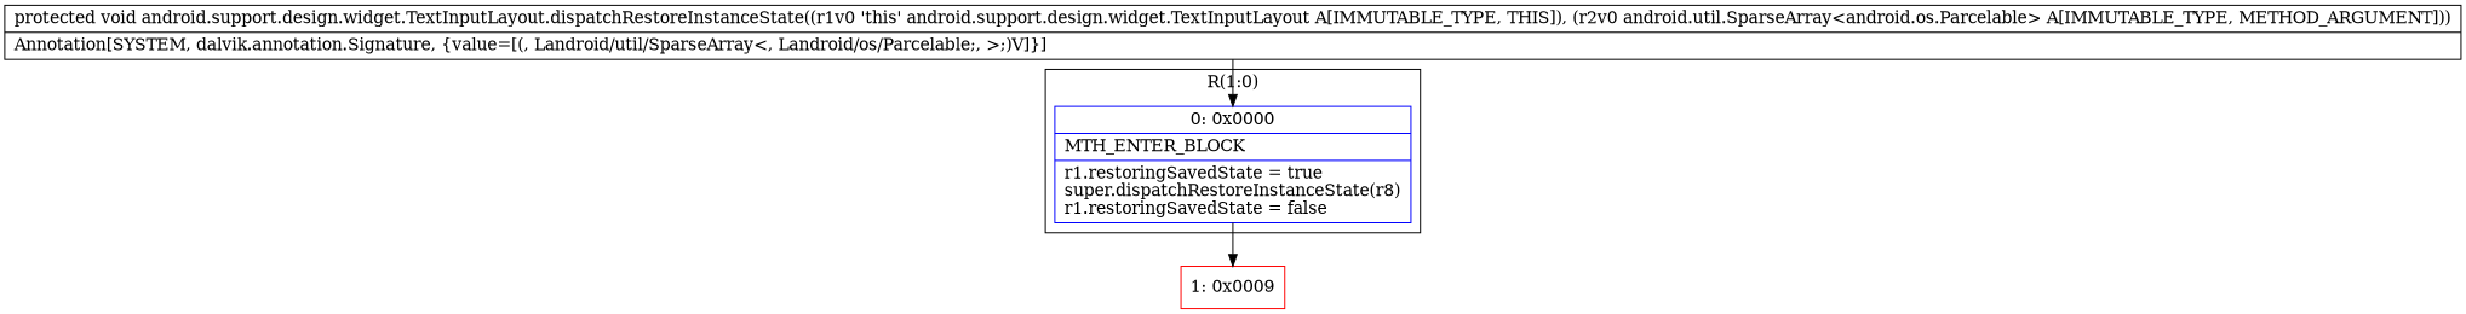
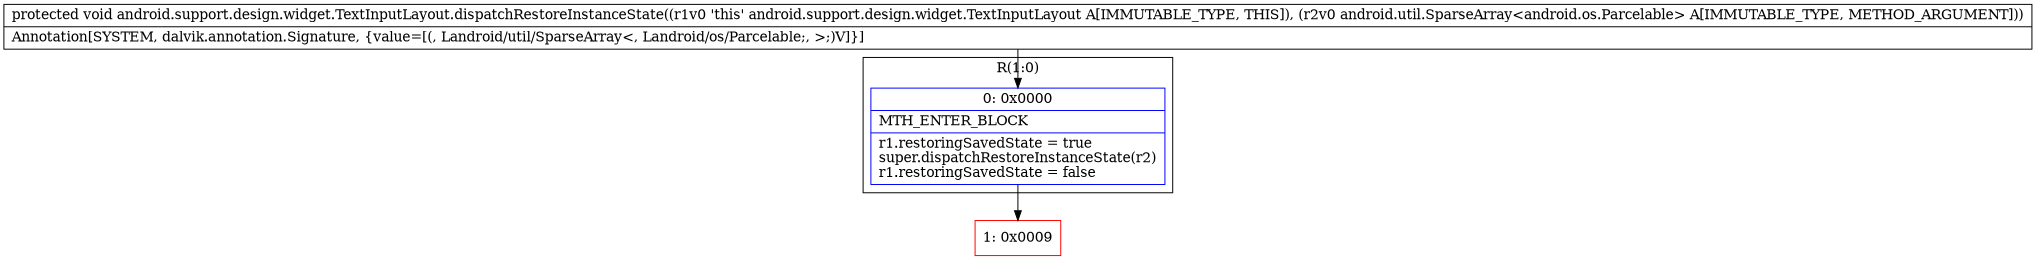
  digraph {
    node [shape=record]
-   n1 [color=blue label="{0\:\ 0x0000|MTH_ENTER_BLOCK\l|r1.restoringSavedState = true\lsuper.dispatchRestoreInstanceState(r8)\lr1.restoringSavedState = false\l}"]
+   n1 [color=blue label="{0\:\ 0x0000|MTH_ENTER_BLOCK\l|r1.restoringSavedState = true\lsuper.dispatchRestoreInstanceState(r2)\lr1.restoringSavedState = false\l}"]
    n2 [color=red label="{1\:\ 0x0009}"]
    n3 [label="{protected void android.support.design.widget.TextInputLayout.dispatchRestoreInstanceState((r1v0 'this' android.support.design.widget.TextInputLayout A[IMMUTABLE_TYPE, THIS]), (r2v0 android.util.SparseArray\<android.os.Parcelable\> A[IMMUTABLE_TYPE, METHOD_ARGUMENT]))  | Annotation[SYSTEM, dalvik.annotation.Signature, \{value=[(, Landroid\/util\/SparseArray\<, Landroid\/os\/Parcelable;, \>;)V]\}]\l}"]
    subgraph cluster_1 {
      label="R(1:0)"
      n1
    }
    n1 -> n2
    n3 -> n1
  }
